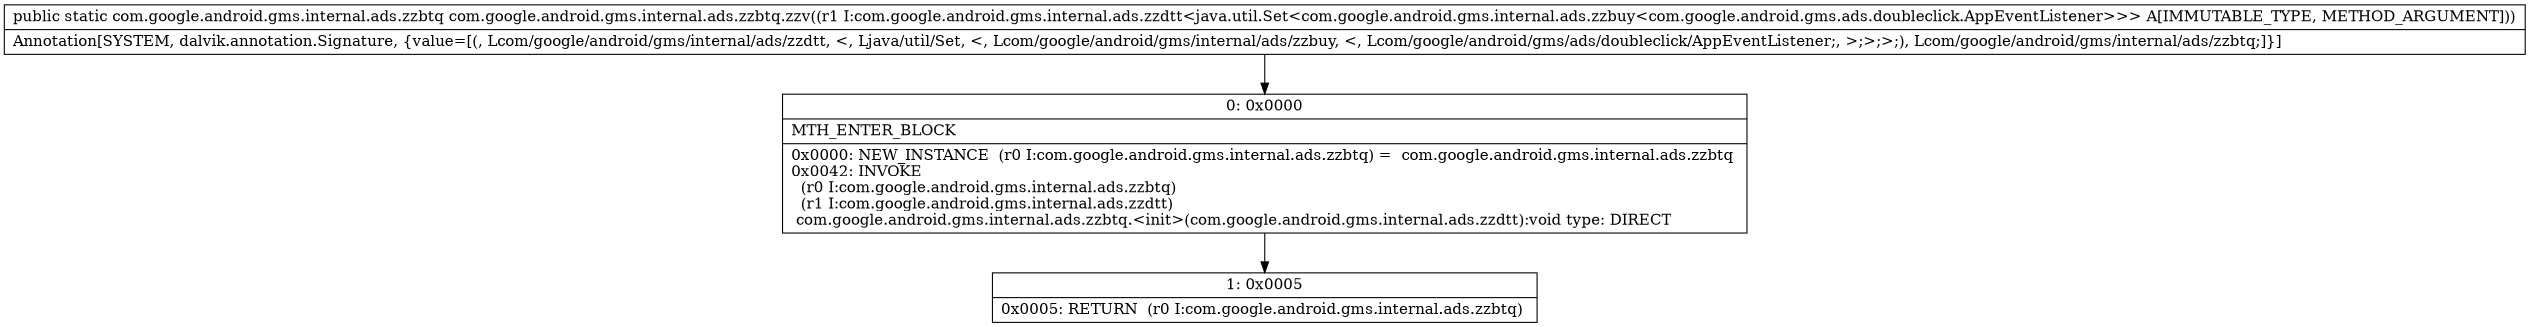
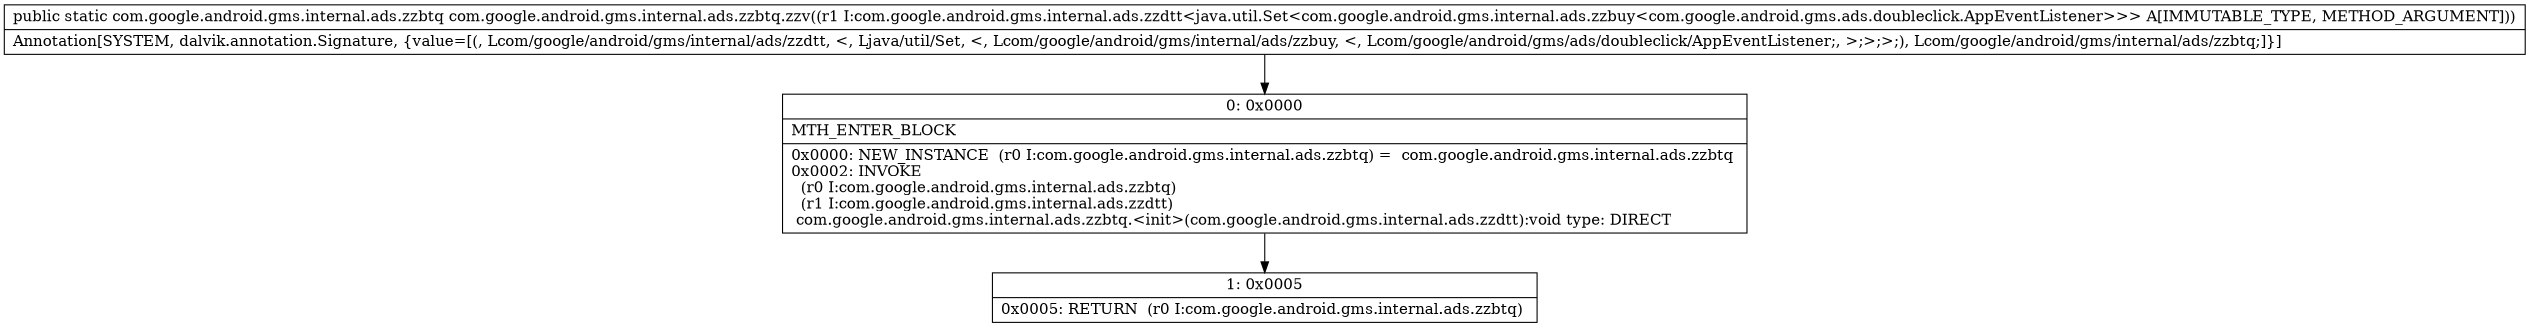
  digraph {
    node [shape=record]
-   n1 [label="{0\:\ 0x0000|MTH_ENTER_BLOCK\l|0x0000: NEW_INSTANCE  (r0 I:com.google.android.gms.internal.ads.zzbtq) =  com.google.android.gms.internal.ads.zzbtq \l0x0042: INVOKE  \l  (r0 I:com.google.android.gms.internal.ads.zzbtq)\l  (r1 I:com.google.android.gms.internal.ads.zzdtt)\l com.google.android.gms.internal.ads.zzbtq.\<init\>(com.google.android.gms.internal.ads.zzdtt):void type: DIRECT \l}"]
+   n1 [label="{0\:\ 0x0000|MTH_ENTER_BLOCK\l|0x0000: NEW_INSTANCE  (r0 I:com.google.android.gms.internal.ads.zzbtq) =  com.google.android.gms.internal.ads.zzbtq \l0x0002: INVOKE  \l  (r0 I:com.google.android.gms.internal.ads.zzbtq)\l  (r1 I:com.google.android.gms.internal.ads.zzdtt)\l com.google.android.gms.internal.ads.zzbtq.\<init\>(com.google.android.gms.internal.ads.zzdtt):void type: DIRECT \l}"]
    n2 [label="{1\:\ 0x0005|0x0005: RETURN  (r0 I:com.google.android.gms.internal.ads.zzbtq) \l}"]
    n3 [label="{public static com.google.android.gms.internal.ads.zzbtq com.google.android.gms.internal.ads.zzbtq.zzv((r1 I:com.google.android.gms.internal.ads.zzdtt\<java.util.Set\<com.google.android.gms.internal.ads.zzbuy\<com.google.android.gms.ads.doubleclick.AppEventListener\>\>\> A[IMMUTABLE_TYPE, METHOD_ARGUMENT]))  | Annotation[SYSTEM, dalvik.annotation.Signature, \{value=[(, Lcom\/google\/android\/gms\/internal\/ads\/zzdtt, \<, Ljava\/util\/Set, \<, Lcom\/google\/android\/gms\/internal\/ads\/zzbuy, \<, Lcom\/google\/android\/gms\/ads\/doubleclick\/AppEventListener;, \>;\>;\>;), Lcom\/google\/android\/gms\/internal\/ads\/zzbtq;]\}]\l}"]
    n1 -> n2
    n3 -> n1
  }
